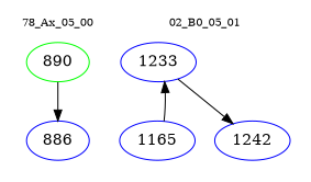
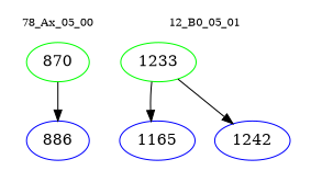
  digraph {
    node [color=blue]
    edge [color=black]
-   n1 [color=green label=890]
+   n1 [color=green label=870]
    n2 [label=886]
-   n3 [label=1233]
+   n3 [color=green label=1233]
    n4 [label=1165]
    n5 [label=1242]
    subgraph cluster_1 {
      color=white
      fontsize=10
      label="78_Ax_05_00"
      n1
      n2
    }
    subgraph cluster_2 {
      color=white
      fontsize=10
-     label="02_B0_05_01"
+     label="12_B0_05_01"
      n3
      n4
      n5
    }
    n1 -> n2
-   n4 -> n3
+   n3 -> n4
    n3 -> n5
  }
